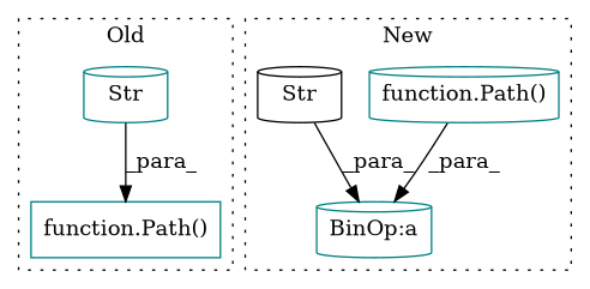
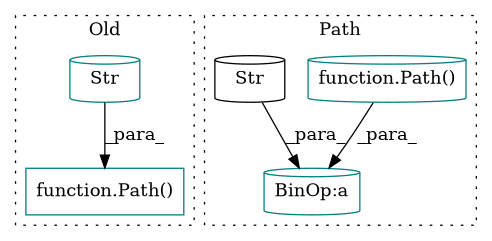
  digraph {
    node [a=75 l="5,1" shape=cylinder color=teal]
    n1 [label="function.Path()" s="1798,1818" shape=box]
    n2 [a=66 l=15 label=Str s=1803]
    n3 [label="function.Path()" s="1798,1811"]
    n4 [a=82 l=1 label="BinOp:a" s=1819]
    n5 [a=66 l=4 label=Str s=1820 color=black]
    subgraph cluster_1 {
      label=Old
      style=dotted
      n1
      n2
    }
    subgraph cluster_2 {
-     label=New
+     label=Path
      style=dotted
      n3
      n4
      n5
    }
    n2 -> n1 [label=_para_]
    n3 -> n4 [label=_para_]
    n5 -> n4 [label=_para_]
  }
